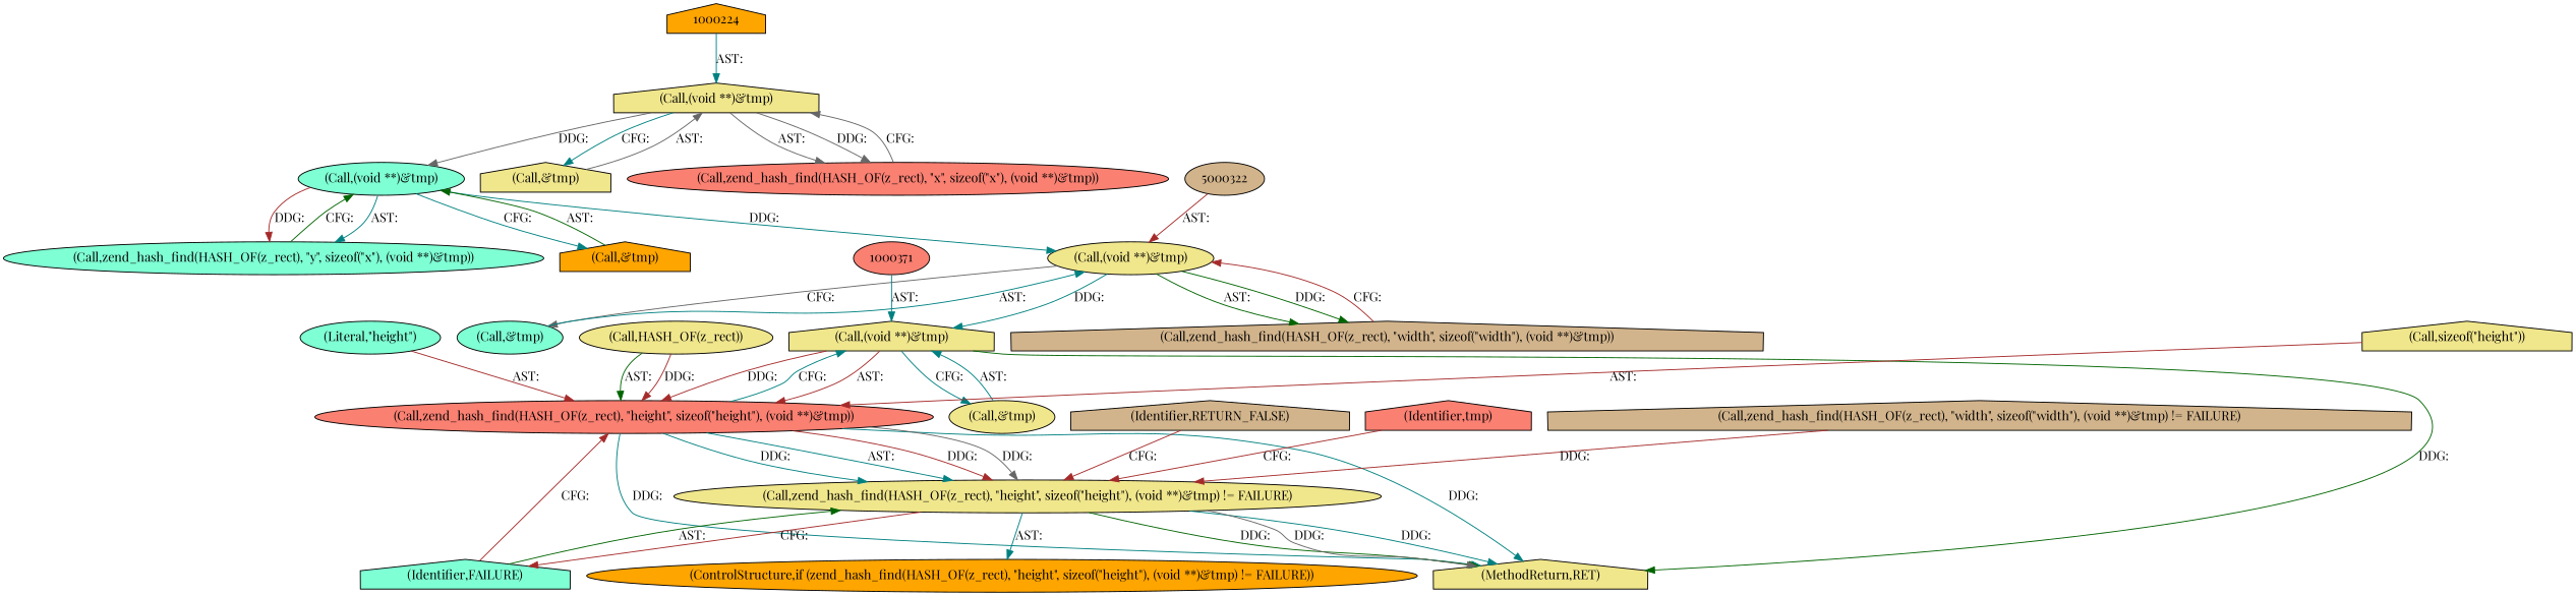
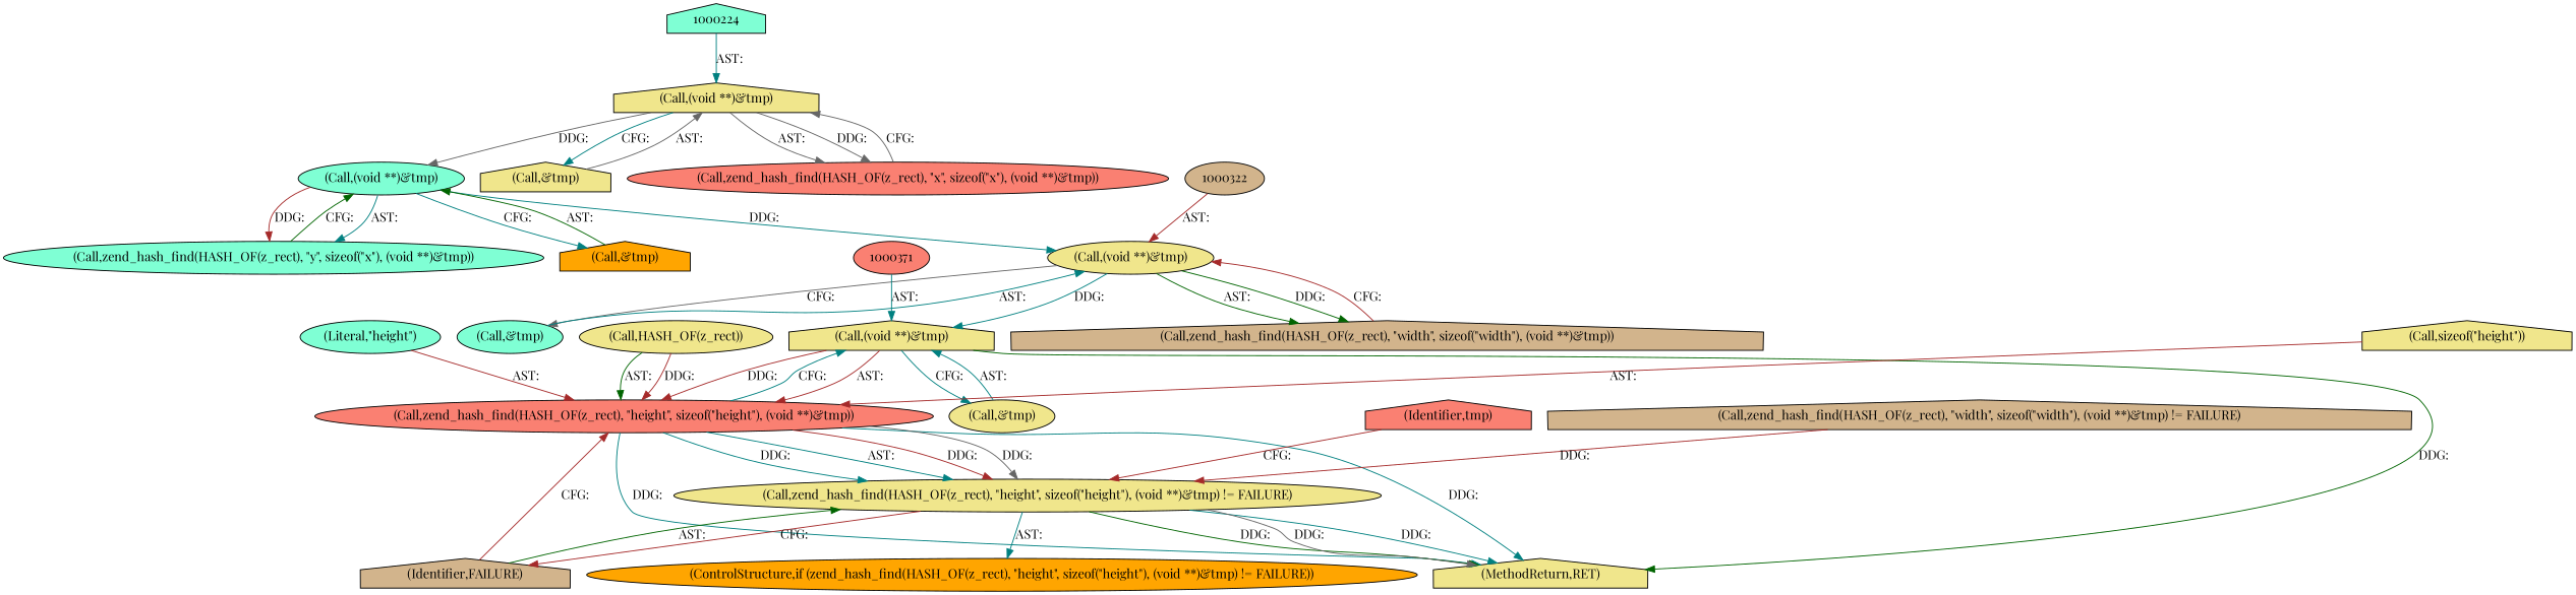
  digraph {
    fontname="Playfair Display"
    node [fillcolor=khaki fontname="Playfair Display" shape=ellipse style=filled]
    edge [color=teal fontname="Playfair Display"]
    n1 [label="(Call,(void **)&tmp)" shape=house]
    n2 [fillcolor=salmon label="(Call,zend_hash_find(HASH_OF(z_rect), \"height\", sizeof(\"height\"), (void **)&tmp))"]
    n3 [label="(Call,&tmp)"]
    n4 [label="(MethodReturn,RET)" shape=house]
    n5 [label="(Call,zend_hash_find(HASH_OF(z_rect), \"height\", sizeof(\"height\"), (void **)&tmp) != FAILURE)"]
    n6 [label="(Call,(void **)&tmp)"]
    n7 [fillcolor=aquamarine label="(Call,&tmp)"]
    n8 [fillcolor=tan label="(Call,zend_hash_find(HASH_OF(z_rect), \"width\", sizeof(\"width\"), (void **)&tmp))" shape=house]
    n9 [fillcolor=aquamarine label="(Call,(void **)&tmp)"]
    n10 [fillcolor=orange label="(Call,&tmp)" shape=house]
    n11 [fillcolor=aquamarine label="(Call,zend_hash_find(HASH_OF(z_rect), \"y\", sizeof(\"x\"), (void **)&tmp))"]
    n12 [label="(Call,(void **)&tmp)" shape=house]
    n13 [label="(Call,&tmp)" shape=house]
    n14 [fillcolor=salmon label="(Call,zend_hash_find(HASH_OF(z_rect), \"x\", sizeof(\"x\"), (void **)&tmp))"]
-   n15 [fillcolor=aquamarine label="(Identifier,FAILURE)" shape=house]
+   n15 [fillcolor=tan label="(Identifier,FAILURE)" shape=house]
    n16 [fillcolor=orange label="(ControlStructure,if (zend_hash_find(HASH_OF(z_rect), \"height\", sizeof(\"height\"), (void **)&tmp) != FAILURE))"]
    n17 [fillcolor=aquamarine label="(Literal,\"height\")"]
    n18 [label="(Call,HASH_OF(z_rect))"]
    n19 [fillcolor=salmon label="(Identifier,tmp)" shape=house]
-   n20 [fillcolor=tan label="(Identifier,RETURN_FALSE)" shape=house]
    n21 [label="(Call,sizeof(\"height\"))" shape=house]
    n22 [fillcolor=tan label="(Call,zend_hash_find(HASH_OF(z_rect), \"width\", sizeof(\"width\"), (void **)&tmp) != FAILURE)" shape=house]
    1000371 [fillcolor=salmon]
-   1000322 [fillcolor=tan label=5000322]
-   1000224 [fillcolor=orange shape=house]
+   1000322 [fillcolor=tan]
+   1000224 [fillcolor=aquamarine shape=house]
    n1 -> n2 [color=brown label="AST: "]
    n1 -> n2 [color=brown label="DDG: "]
    n1 -> n3 [label="CFG: "]
    n1 -> n4 [color=darkgreen label="DDG: "]
    n2 -> n1 [label="CFG: "]
    n2 -> n4 [label="DDG: "]
    n2 -> n4 [label="DDG: "]
    n2 -> n5 [label="AST: "]
    n2 -> n5 [color=brown label="DDG: "]
    n2 -> n5 [color=gray40 label="DDG: "]
    n2 -> n5 [label="DDG: "]
    n3 -> n1 [label="AST: "]
    n5 -> n4 [label="DDG: "]
    n5 -> n4 [color=darkgreen label="DDG: "]
    n5 -> n4 [color=gray40 label="DDG: "]
    n5 -> n15 [color=brown label="CFG: "]
    n5 -> n16 [label="AST: "]
    n6 -> n1 [label="DDG: "]
    n6 -> n7 [color=gray40 label="CFG: "]
    n6 -> n8 [color=darkgreen label="AST: "]
    n6 -> n8 [color=darkgreen label="DDG: "]
    n7 -> n6 [label="AST: "]
    n8 -> n6 [color=brown label="CFG: "]
    n9 -> n6 [label="DDG: "]
    n9 -> n10 [label="CFG: "]
    n9 -> n11 [label="AST: "]
    n9 -> n11 [color=brown label="DDG: "]
    n10 -> n9 [color=darkgreen label="AST: "]
    n11 -> n9 [color=darkgreen label="CFG: "]
    n12 -> n9 [color=gray40 label="DDG: "]
    n12 -> n13 [label="CFG: "]
    n12 -> n14 [color=gray40 label="AST: "]
    n12 -> n14 [color=gray40 label="DDG: "]
    n13 -> n12 [color=gray40 label="AST: "]
    n14 -> n12 [color=gray40 label="CFG: "]
    n15 -> n2 [color=brown label="CFG: "]
    n15 -> n5 [color=darkgreen label="AST: "]
    n17 -> n2 [color=brown label="AST: "]
    n18 -> n2 [color=darkgreen label="AST: "]
    n18 -> n2 [color=brown label="DDG: "]
    n19 -> n5 [color=brown label="CFG: "]
-   n20 -> n5 [color=brown label="CFG: "]
    n21 -> n2 [color=brown label="AST: "]
    n22 -> n5 [color=brown label="DDG: "]
    1000371 -> n1 [label="AST: "]
    1000322 -> n6 [color=brown label="AST: "]
    1000224 -> n12 [label="AST: "]
  }
